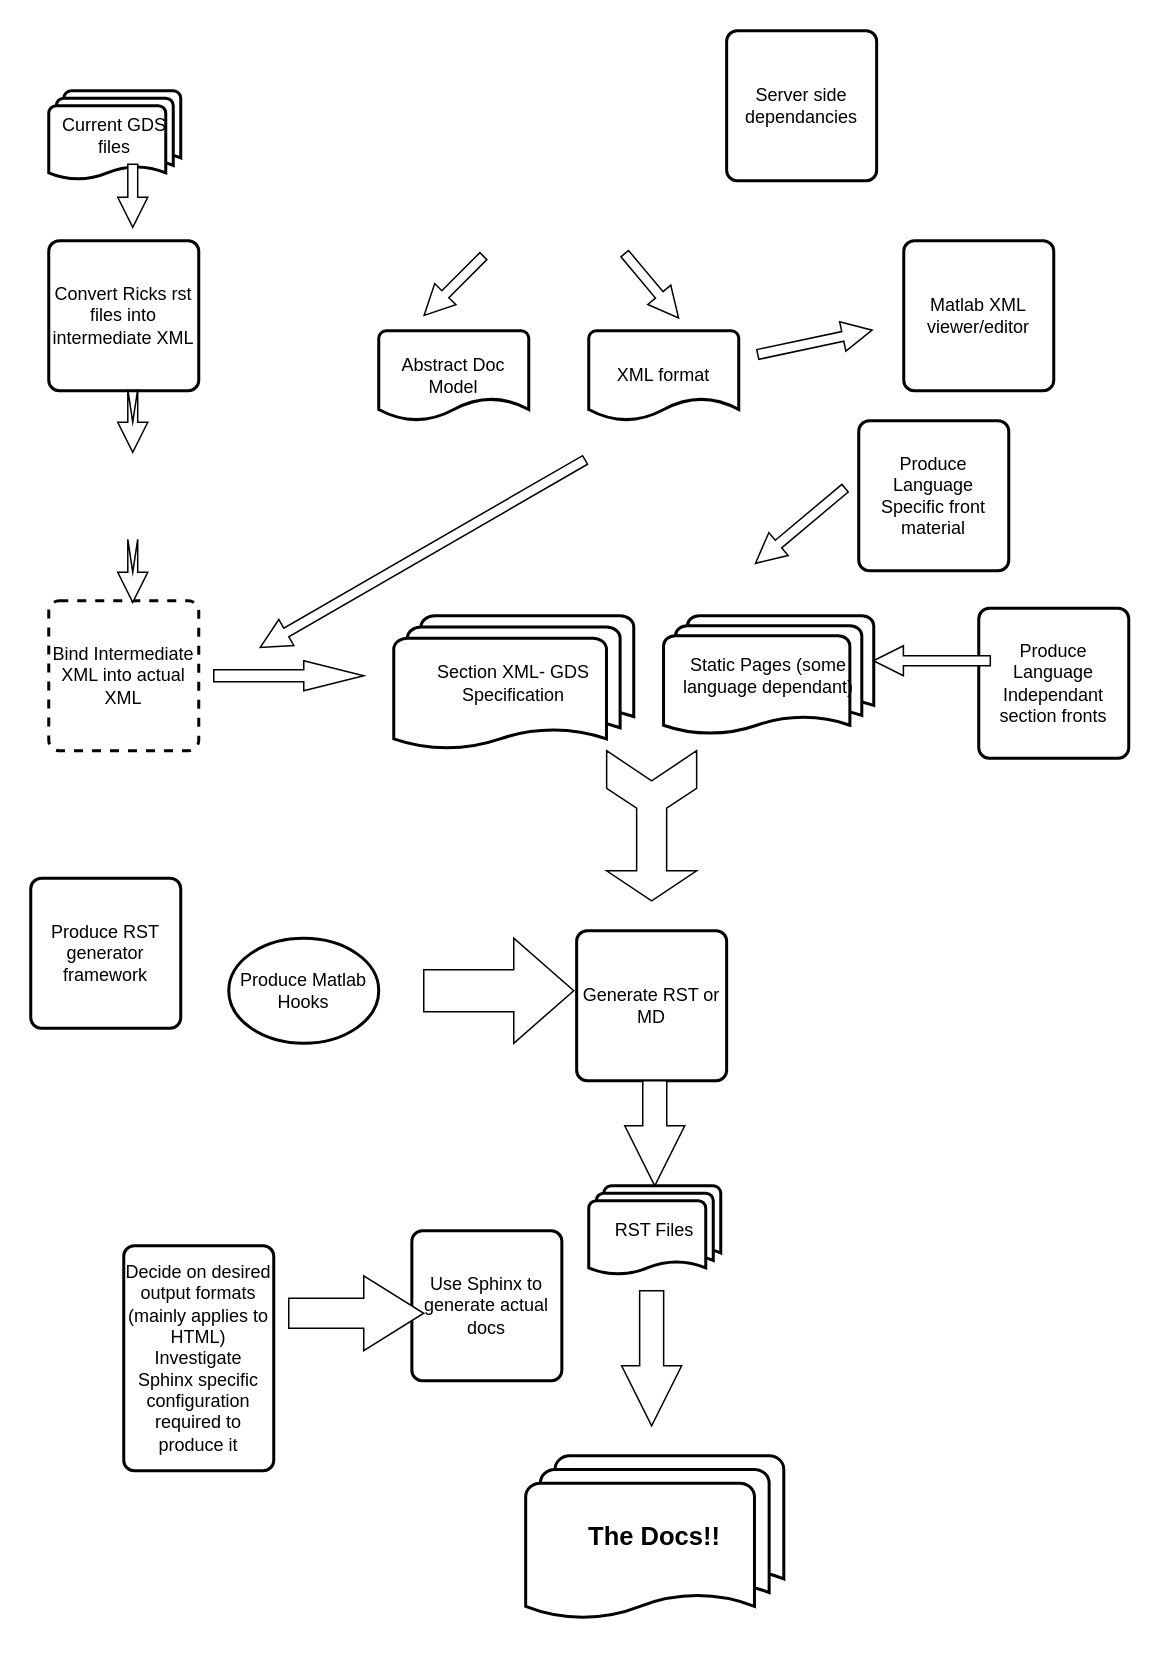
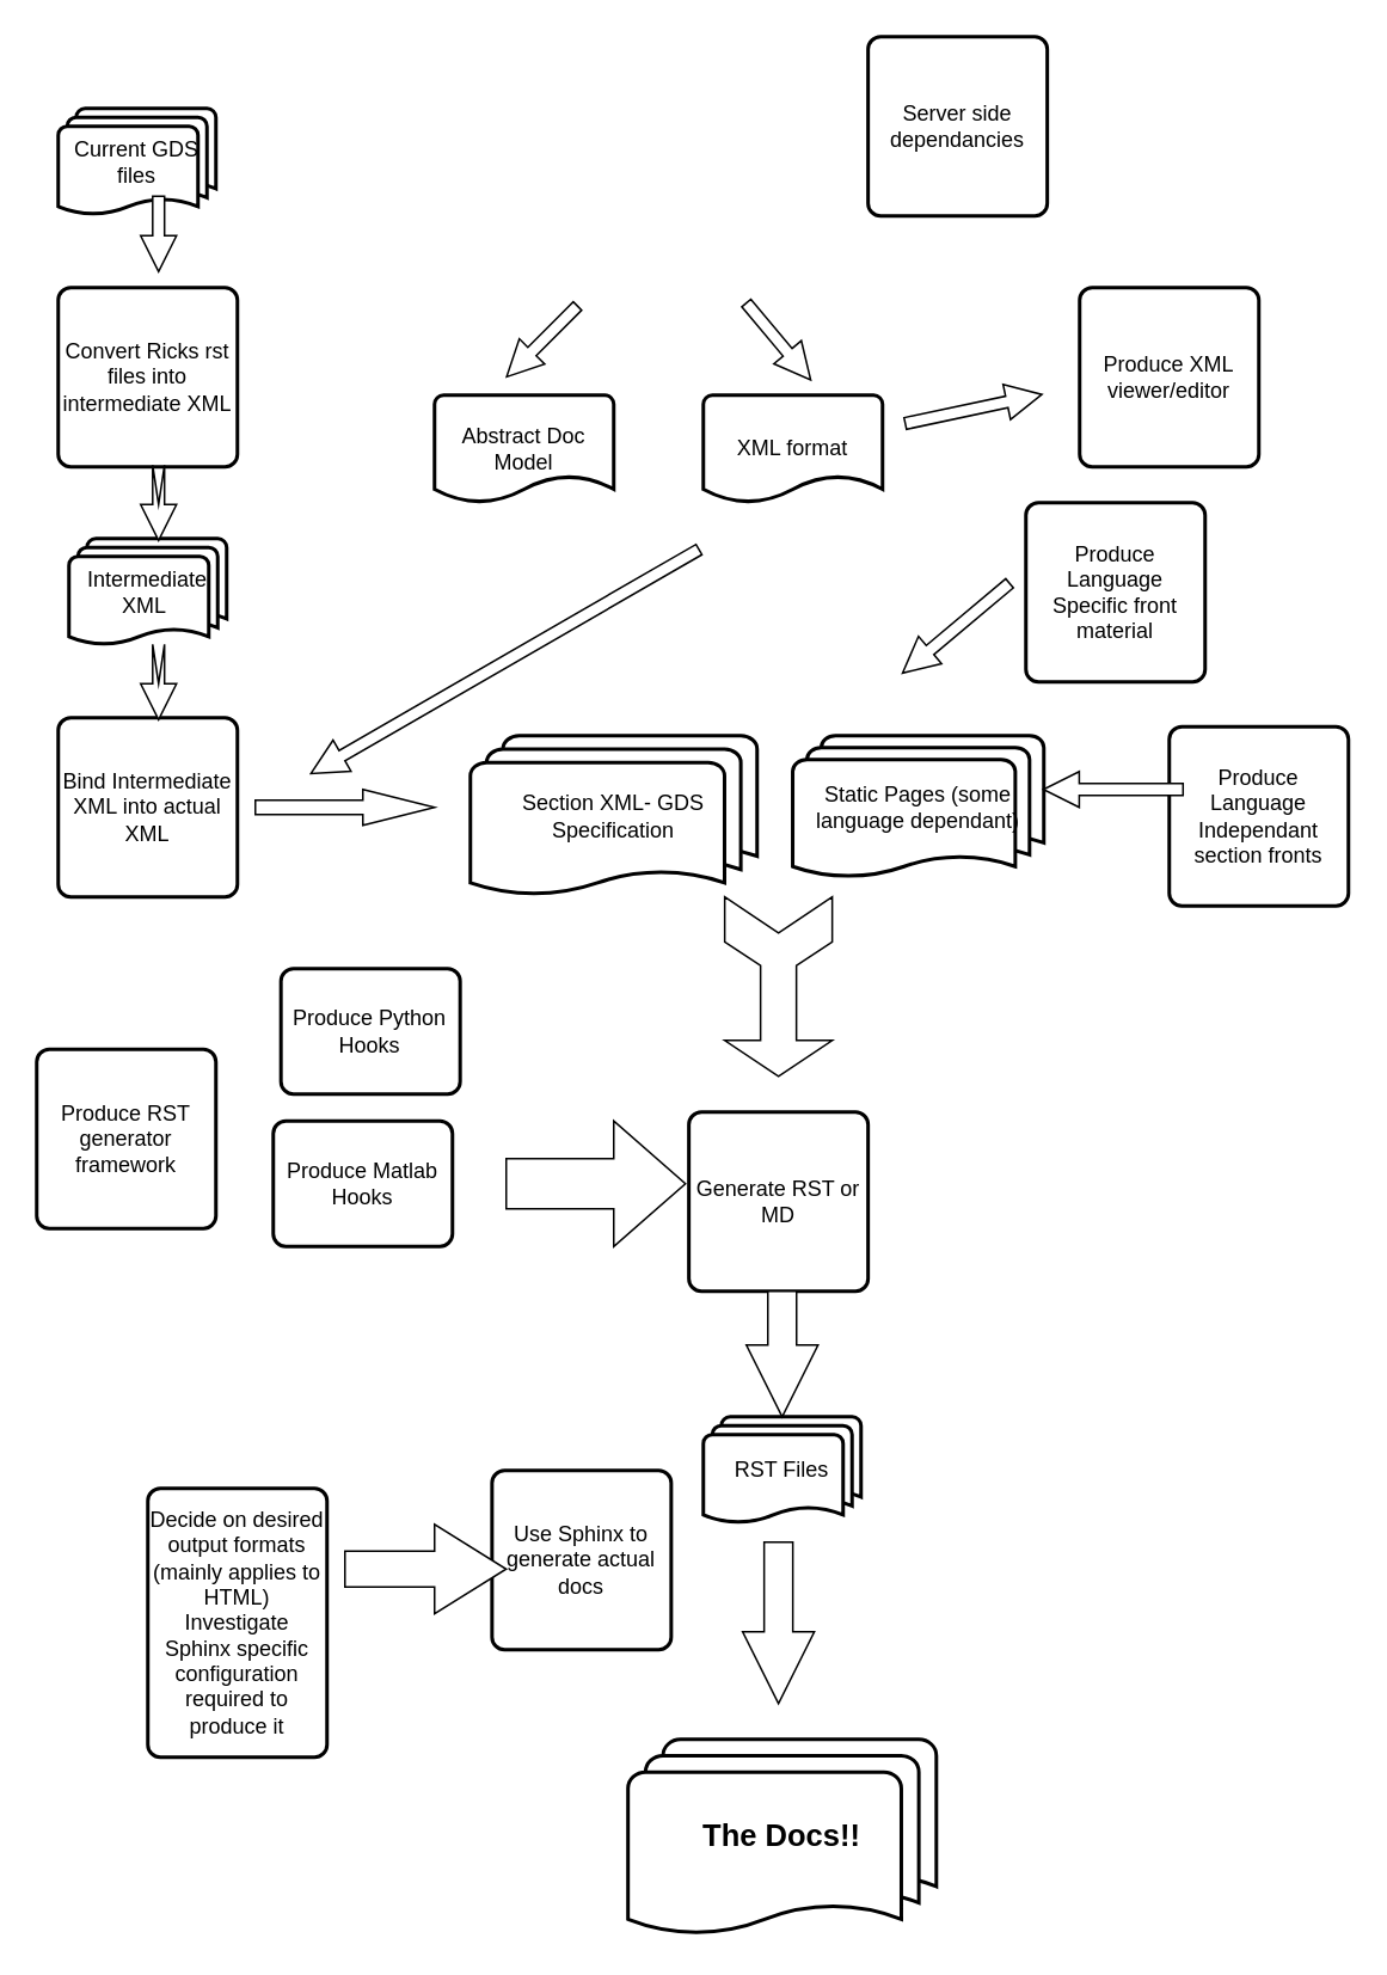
  <mxCell id="0" />
  <mxCell id="1" parent="0" />
- <mxCell id="2" value="Abstract Doc Model" style="strokeWidth=2;html=1;shape=mxgraph.flowchart.document2;whiteSpace=wrap;size=0.25;" parent="1" vertex="1"><mxGeometry x="252" y="220" width="100" height="60" as="geometry" /></mxCell>
+ <mxCell id="2" value="Abstract Doc Model" style="strokeWidth=2;html=1;shape=mxgraph.flowchart.document2;whiteSpace=wrap;size=0.25;" parent="1" vertex="1"><mxGeometry x="242" y="220" width="100" height="60" as="geometry" /></mxCell>
  <mxCell id="3" value="Convert Ricks rst files into intermediate XML" style="rounded=1;whiteSpace=wrap;html=1;absoluteArcSize=1;arcSize=14;strokeWidth=2;" parent="1" vertex="1"><mxGeometry x="32" y="160" width="100" height="100" as="geometry" /></mxCell>
+ <mxCell id="4" value="Intermediate XML&amp;nbsp;" style="strokeWidth=2;html=1;shape=mxgraph.flowchart.multi-document;whiteSpace=wrap;" parent="1" vertex="1"><mxGeometry x="38" y="300" width="88" height="60" as="geometry" /></mxCell>
  <mxCell id="5" value="XML format" style="strokeWidth=2;html=1;shape=mxgraph.flowchart.document2;whiteSpace=wrap;size=0.25;" parent="1" vertex="1"><mxGeometry x="392" y="220" width="100" height="60" as="geometry" /></mxCell>
- <mxCell id="6" value="Bind Intermediate XML into actual XML&lt;br&gt;" style="rounded=1;whiteSpace=wrap;html=1;absoluteArcSize=1;arcSize=14;strokeWidth=2;dashed=1;" parent="1" vertex="1"><mxGeometry x="32" y="400" width="100" height="100" as="geometry" /></mxCell>
- <mxCell id="7" value="Matlab XML viewer/editor" style="rounded=1;whiteSpace=wrap;html=1;absoluteArcSize=1;arcSize=14;strokeWidth=2;" parent="1" vertex="1"><mxGeometry x="602" y="160" width="100" height="100" as="geometry" /></mxCell>
+ <mxCell id="6" value="Bind Intermediate XML into actual XML&lt;br&gt;" style="rounded=1;whiteSpace=wrap;html=1;absoluteArcSize=1;arcSize=14;strokeWidth=2;" parent="1" vertex="1"><mxGeometry x="32" y="400" width="100" height="100" as="geometry" /></mxCell>
+ <mxCell id="7" value="Produce XML viewer/editor" style="rounded=1;whiteSpace=wrap;html=1;absoluteArcSize=1;arcSize=14;strokeWidth=2;" parent="1" vertex="1"><mxGeometry x="602" y="160" width="100" height="100" as="geometry" /></mxCell>
  <mxCell id="8" value="" style="html=1;shadow=0;dashed=0;align=center;verticalAlign=middle;shape=mxgraph.arrows2.arrow;dy=0.67;dx=20;notch=0;rotation=-225;" parent="1" vertex="1"><mxGeometry x="274.07" y="180" width="55.86" height="20" as="geometry" /></mxCell>
  <mxCell id="9" value="" style="html=1;shadow=0;dashed=0;align=center;verticalAlign=middle;shape=mxgraph.arrows2.arrow;dy=0.67;dx=20;notch=0;rotation=50;" parent="1" vertex="1"><mxGeometry x="406" y="180" width="55.86" height="20" as="geometry" /></mxCell>
  <mxCell id="10" value="" style="html=1;shadow=0;dashed=0;align=center;verticalAlign=middle;shape=mxgraph.arrows2.arrow;dy=0.67;dx=20;notch=0;rotation=-12;" parent="1" vertex="1"><mxGeometry x="503.83" y="217.71" width="77.93" height="20" as="geometry" /></mxCell>
  <mxCell id="11" value="Section XML- GDS Specification&lt;br&gt;" style="strokeWidth=2;html=1;shape=mxgraph.flowchart.multi-document;whiteSpace=wrap;" parent="1" vertex="1"><mxGeometry x="262" y="410" width="160" height="90" as="geometry" /></mxCell>
  <mxCell id="12" value="Current GDS files&lt;br&gt;" style="strokeWidth=2;html=1;shape=mxgraph.flowchart.multi-document;whiteSpace=wrap;" parent="1" vertex="1"><mxGeometry x="32" y="60" width="88" height="60" as="geometry" /></mxCell>
  <mxCell id="13" value="" style="html=1;shadow=0;dashed=0;align=center;verticalAlign=middle;shape=mxgraph.arrows2.arrow;dy=0.67;dx=20;notch=0;rotation=-210;" parent="1" vertex="1"><mxGeometry x="156.29" y="358.64" width="250" height="20" as="geometry" /></mxCell>
  <mxCell id="14" value="Produce RST generator framework&lt;br&gt;" style="rounded=1;whiteSpace=wrap;html=1;absoluteArcSize=1;arcSize=14;strokeWidth=2;" parent="1" vertex="1"><mxGeometry x="20" y="585" width="100" height="100" as="geometry" /></mxCell>
- <mxCell id="15" value="Produce Matlab Hooks" style="ellipse;whiteSpace=wrap;html=1;absoluteArcSize=1;arcSize=14;strokeWidth=2;" parent="1" vertex="1"><mxGeometry x="152" y="625" width="100" height="70" as="geometry" /></mxCell>
+ <mxCell id="15" value="Produce Matlab Hooks" style="rounded=1;whiteSpace=wrap;html=1;absoluteArcSize=1;arcSize=14;strokeWidth=2;" parent="1" vertex="1"><mxGeometry x="152" y="625" width="100" height="70" as="geometry" /></mxCell>
+ <mxCell id="16" value="Produce Python Hooks" style="rounded=1;whiteSpace=wrap;html=1;absoluteArcSize=1;arcSize=14;strokeWidth=2;" parent="1" vertex="1"><mxGeometry x="156.29" y="540" width="100" height="70" as="geometry" /></mxCell>
  <mxCell id="17" value="Produce Language Specific front material&lt;br&gt;" style="rounded=1;whiteSpace=wrap;html=1;absoluteArcSize=1;arcSize=14;strokeWidth=2;" parent="1" vertex="1"><mxGeometry x="572" y="280" width="100" height="100" as="geometry" /></mxCell>
  <mxCell id="18" value="Produce Language Independant section fronts&lt;br&gt;" style="rounded=1;whiteSpace=wrap;html=1;absoluteArcSize=1;arcSize=14;strokeWidth=2;" parent="1" vertex="1"><mxGeometry x="652" y="405" width="100" height="100" as="geometry" /></mxCell>
  <mxCell id="19" value="" style="html=1;shadow=0;dashed=0;align=center;verticalAlign=middle;shape=mxgraph.arrows2.arrow;dy=0.67;dx=20;notch=0;rotation=90;" parent="1" vertex="1"><mxGeometry x="67.02" y="120" width="41.97" height="20" as="geometry" /></mxCell>
  <mxCell id="20" value="" style="html=1;shadow=0;dashed=0;align=center;verticalAlign=middle;shape=mxgraph.arrows2.arrow;dy=0.67;dx=20;notch=21.97;rotation=90;" parent="1" vertex="1"><mxGeometry x="67.02" y="270" width="41.97" height="20" as="geometry" /></mxCell>
  <mxCell id="21" value="" style="html=1;shadow=0;dashed=0;align=center;verticalAlign=middle;shape=mxgraph.arrows2.arrow;dy=0.67;dx=20;notch=21.97;rotation=90;" parent="1" vertex="1"><mxGeometry x="67.02" y="370" width="41.97" height="20" as="geometry" /></mxCell>
  <mxCell id="22" value="Generate RST or MD&lt;br&gt;" style="rounded=1;whiteSpace=wrap;html=1;absoluteArcSize=1;arcSize=14;strokeWidth=2;" parent="1" vertex="1"><mxGeometry x="383.93" y="620" width="100" height="100" as="geometry" /></mxCell>
  <mxCell id="23" value="RST Files&lt;br&gt;" style="strokeWidth=2;html=1;shape=mxgraph.flowchart.multi-document;whiteSpace=wrap;" parent="1" vertex="1"><mxGeometry x="392" y="790" width="88" height="60" as="geometry" /></mxCell>
  <mxCell id="24" value="Use Sphinx to generate actual docs" style="rounded=1;whiteSpace=wrap;html=1;absoluteArcSize=1;arcSize=14;strokeWidth=2;" parent="1" vertex="1"><mxGeometry x="274.07" y="820" width="100" height="100" as="geometry" /></mxCell>
  <mxCell id="25" value="Static Pages (some language dependant)" style="strokeWidth=2;html=1;shape=mxgraph.flowchart.multi-document;whiteSpace=wrap;" parent="1" vertex="1"><mxGeometry x="441.86" y="410" width="140.14" height="80" as="geometry" /></mxCell>
  <mxCell id="26" value="" style="html=1;shadow=0;dashed=0;align=center;verticalAlign=middle;shape=mxgraph.arrows2.arrow;dy=0.67;dx=20;notch=0;rotation=-180;" parent="1" vertex="1"><mxGeometry x="581.76" y="430" width="77.93" height="20" as="geometry" /></mxCell>
  <mxCell id="27" value="" style="html=1;shadow=0;dashed=0;align=center;verticalAlign=middle;shape=mxgraph.arrows2.arrow;dy=0.67;dx=20;notch=0;rotation=-220;" parent="1" vertex="1"><mxGeometry x="494.07" y="340" width="77.93" height="20" as="geometry" /></mxCell>
  <mxCell id="28" value="Decide on desired output formats (mainly applies to HTML) Investigate Sphinx specific configuration required to produce it" style="rounded=1;whiteSpace=wrap;html=1;absoluteArcSize=1;arcSize=14;strokeWidth=2;" parent="1" vertex="1"><mxGeometry x="82" y="830" width="100" height="150" as="geometry" /></mxCell>
  <mxCell id="29" value="The Docs!!" style="strokeWidth=2;html=1;shape=mxgraph.flowchart.multi-document;whiteSpace=wrap;fontSize=17;fontStyle=1" parent="1" vertex="1"><mxGeometry x="349.96" y="970" width="172.07" height="110" as="geometry" /></mxCell>
  <mxCell id="30" value="" style="html=1;shadow=0;dashed=0;align=center;verticalAlign=middle;shape=mxgraph.arrows2.arrow;dy=0.6;dx=40;notch=0;" parent="1" vertex="1"><mxGeometry x="142" y="440" width="100" height="20" as="geometry" /></mxCell>
  <mxCell id="31" value="" style="html=1;shadow=0;dashed=0;align=center;verticalAlign=middle;shape=mxgraph.arrows2.tailedNotchedArrow;dy1=10;dx1=20;notch=20;arrowHead=20;dx2=25;dy2=30;rotation=90;" parent="1" vertex="1"><mxGeometry x="383.93" y="520" width="100" height="60" as="geometry" /></mxCell>
  <mxCell id="32" value="" style="html=1;shadow=0;dashed=0;align=center;verticalAlign=middle;shape=mxgraph.arrows2.arrow;dy=0.6;dx=40;direction=south;notch=0;" parent="1" vertex="1"><mxGeometry x="416" y="720" width="40" height="70" as="geometry" /></mxCell>
  <mxCell id="33" value="" style="html=1;shadow=0;dashed=0;align=center;verticalAlign=middle;shape=mxgraph.arrows2.arrow;dy=0.6;dx=40;direction=south;notch=0;" parent="1" vertex="1"><mxGeometry x="413.93" y="860" width="40" height="90" as="geometry" /></mxCell>
  <mxCell id="34" value="" style="html=1;shadow=0;dashed=0;align=center;verticalAlign=middle;shape=mxgraph.arrows2.arrow;dy=0.6;dx=40;notch=0;" parent="1" vertex="1"><mxGeometry x="192" y="850" width="90" height="50" as="geometry" /></mxCell>
  <mxCell id="35" value="" style="html=1;shadow=0;dashed=0;align=center;verticalAlign=middle;shape=mxgraph.arrows2.arrow;dy=0.6;dx=40;notch=0;" parent="1" vertex="1"><mxGeometry x="282" y="625" width="100" height="70" as="geometry" /></mxCell>
  <mxCell id="36" value="Server side dependancies&lt;br&gt;" style="rounded=1;whiteSpace=wrap;html=1;absoluteArcSize=1;arcSize=14;strokeWidth=2;" vertex="1" parent="1"><mxGeometry x="483.93" y="20" width="100" height="100" as="geometry" /></mxCell>
